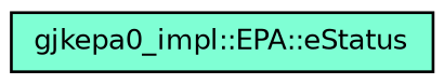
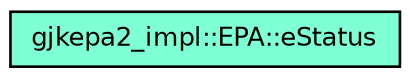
  digraph {
    rankdir=LR
-   n1 [color=black fillcolor=aquamarine fontname=Helvetica fontsize=10 height=0.2 label="gjkepa0_impl::EPA::eStatus" shape=record style=filled width=0.4]
+   n1 [color=black fillcolor=aquamarine fontname=Helvetica fontsize=10 height=0.2 label="gjkepa2_impl::EPA::eStatus" shape=record style=filled width=0.4]
  }
